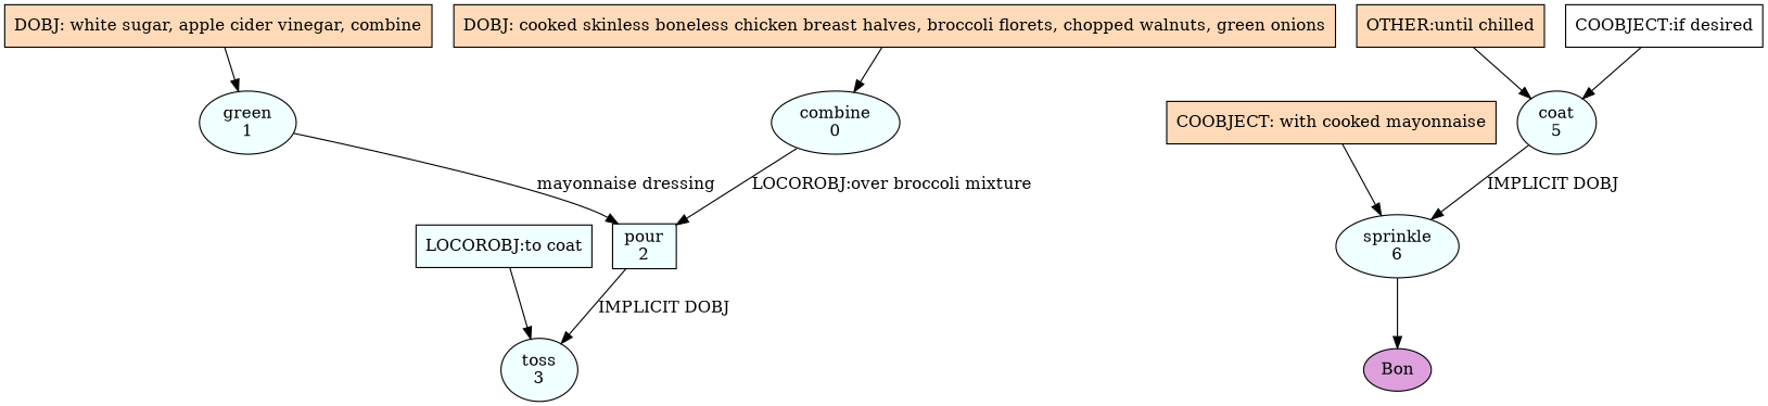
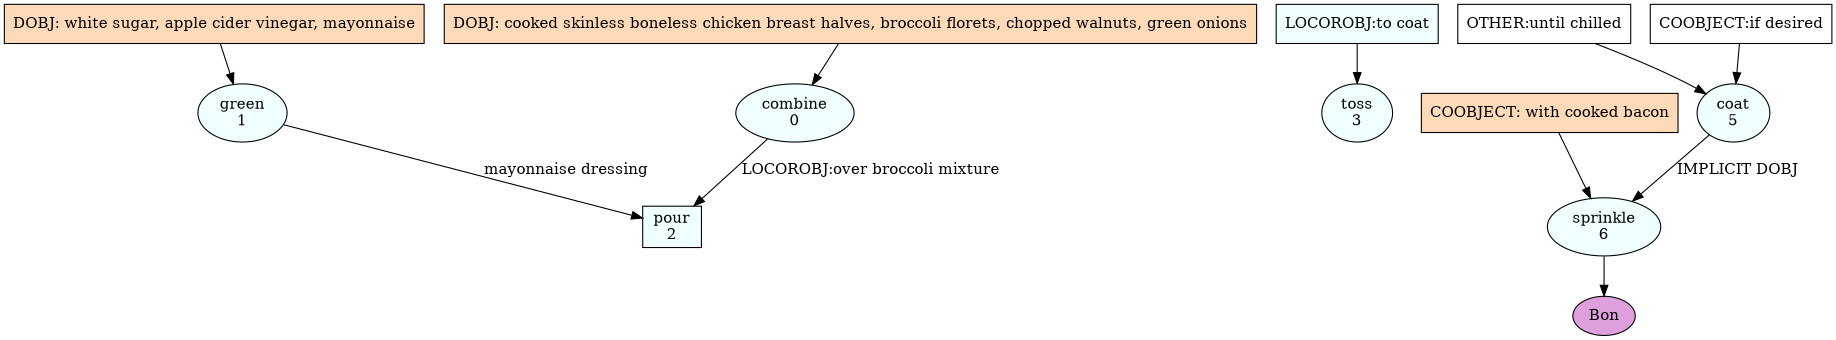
  digraph {
    node [fillcolor=azure shape=box style=filled]
    n1 [label="combine\n0" shape=oval]
    n2 [label="pour\n2"]
    n3 [label="toss\n3" shape=oval]
    n4 [label="green\n1" shape=oval]
    n5 [label="coat\n5" shape=oval]
    n6 [label="sprinkle\n6" shape=oval]
    n7 [fillcolor=plum label=Bon shape=oval]
    n8 [fillcolor=peachpuff label="DOBJ: cooked skinless boneless chicken breast halves, broccoli florets, chopped walnuts, green onions"]
-   n9 [fillcolor=peachpuff label="DOBJ: white sugar, apple cider vinegar, combine"]
+   n9 [fillcolor=peachpuff label="DOBJ: white sugar, apple cider vinegar, mayonnaise"]
    n10 [label="LOCOROBJ:to coat"]
-   n11 [fillcolor=peachpuff label="OTHER:until chilled"]
+   n11 [fillcolor=white label="OTHER:until chilled"]
    n12 [fillcolor=white label="COOBJECT:if desired"]
-   n13 [fillcolor=peachpuff label="COOBJECT: with cooked mayonnaise"]
+   n13 [fillcolor=peachpuff label="COOBJECT: with cooked bacon"]
    n1 -> n2 [label="LOCOROBJ:over broccoli mixture"]
-   n2 -> n3 [label="IMPLICIT DOBJ"]
    n4 -> n2 [label="mayonnaise dressing"]
    n5 -> n6 [label="IMPLICIT DOBJ"]
    n6 -> n7
    n8 -> n1
    n9 -> n4
    n10 -> n3
    n11 -> n5
    n12 -> n5
    n13 -> n6
  }
